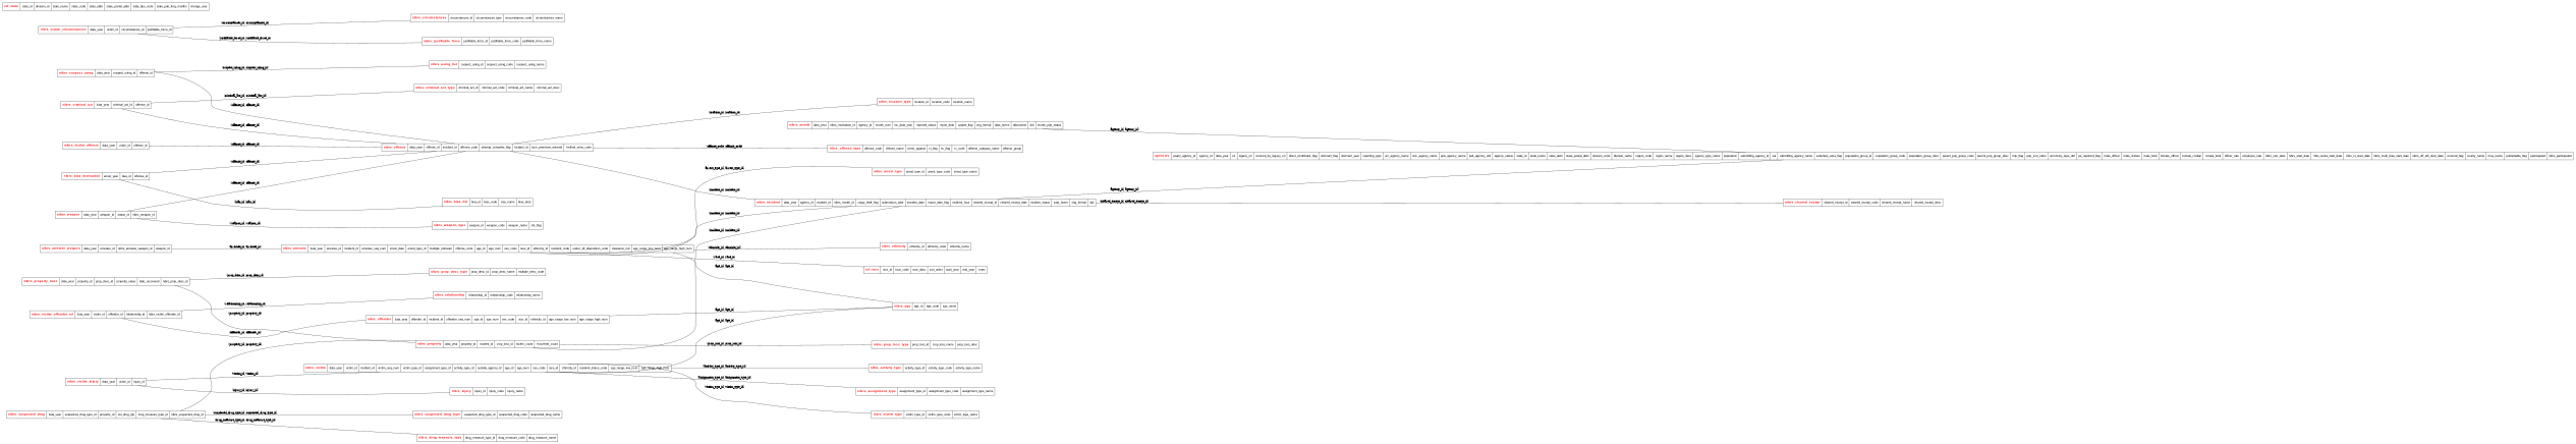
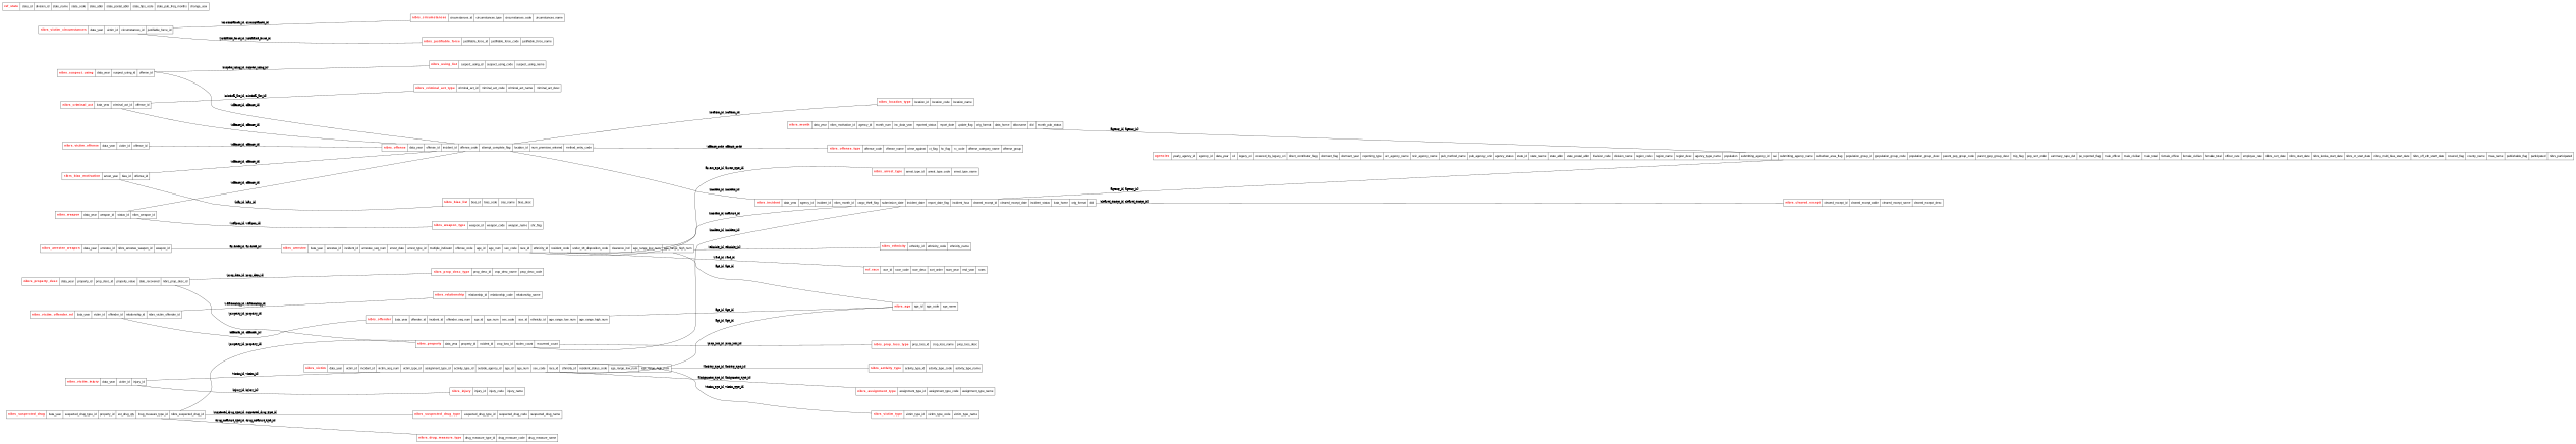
  graph {
    edgesep=0.75
    nodesep=1.0
    rankdir=LR
    node [fontname=Arial shape=record]
    edge [fontsize=12]
-   n1 [label=<{<b><font point-size='16' color='red'>agencies</font></b>|yearly_agency_id|agency_id|data_year|ori|legacy_ori|covered_by_legacy_ori|direct_contributor_flag|dormant_flag|dormant_year|reporting_type|ucr_agency_name|ncic_agency_name|pub_agency_name|pub_agency_unit|agency_status|state_id|state_name|state_abbr|state_postal_abbr|division_code|division_name|region_code|region_name|region_desc|agency_type_name|population|submitting_agency_id|sai|submitting_agency_name|suburban_area_flag|population_group_id|population_group_code|population_group_desc|parent_pop_group_code|parent_pop_group_desc|mip_flag|pop_sort_order|summary_rape_def|pe_reported_flag|male_officer|male_civilian|male_total|female_officer|female_civilian|female_total|officer_rate|employee_rate|nibrs_cert_date|nibrs_start_date|nibrs_leoka_start_date|nibrs_ct_start_date|nibrs_multi_bias_start_date|nibrs_off_eth_start_date|covered_flag|county_name|msa_name|publishable_flag|participated|nibrs_participated}>]
+   n1 [label=<{<b><font point-size='16' color='red'>agencies</font></b>|yearly_agency_id|agency_id|data_year|ori|legacy_ori|covered_by_legacy_ori|direct_contributor_flag|dormant_flag|dormant_year|reporting_type|ucr_agency_name|ncic_agency_name|pub_method_name|pub_agency_unit|agency_status|state_id|state_name|state_abbr|state_postal_abbr|division_code|division_name|region_code|region_name|region_desc|agency_type_name|population|submitting_agency_id|sai|submitting_agency_name|suburban_area_flag|population_group_id|population_group_code|population_group_desc|parent_pop_group_code|parent_pop_group_desc|mip_flag|pop_sort_order|summary_rape_def|pe_reported_flag|male_officer|male_civilian|male_total|female_officer|female_civilian|female_total|officer_rate|employee_rate|nibrs_cert_date|nibrs_start_date|nibrs_leoka_start_date|nibrs_ct_start_date|nibrs_multi_bias_start_date|nibrs_off_eth_start_date|covered_flag|county_name|msa_name|publishable_flag|participated|nibrs_participated}>]
    n2 [label=<{<b><font point-size='16' color='red'>nibrs_activity_type</font></b>|activity_type_id|activity_type_code|activity_type_name}>]
    n3 [label=<{<b><font point-size='16' color='red'>nibrs_age</font></b>|age_id|age_code|age_name}>]
    n4 [label=<{<b><font point-size='16' color='red'>nibrs_arrest_type</font></b>|arrest_type_id|arrest_type_code|arrest_type_name}>]
    n5 [label=<{<b><font point-size='16' color='red'>nibrs_assignment_type</font></b>|assignment_type_id|assignment_type_code|assignment_type_name}>]
    n6 [label=<{<b><font point-size='16' color='red'>nibrs_bias_list</font></b>|bias_id|bias_code|bias_name|bias_desc}>]
    n7 [label=<{<b><font point-size='16' color='red'>nibrs_location_type</font></b>|location_id|location_code|location_name}>]
    n8 [label=<{<b><font point-size='16' color='red'>nibrs_offense_type</font></b>|offense_code|offense_name|crime_against|ct_flag|hc_flag|hc_code|offense_category_name|offense_group}>]
-   n9 [label=<{<b><font point-size='16' color='red'>nibrs_prop_desc_type</font></b>|prop_desc_id|prop_desc_name|multiple_desc_code}>]
+   n9 [label=<{<b><font point-size='16' color='red'>nibrs_prop_desc_type</font></b>|prop_desc_id|prop_desc_name|prop_desc_code}>]
    n10 [label=<{<b><font point-size='16' color='red'>nibrs_victim_type</font></b>|victim_type_id|victim_type_code|victim_type_name}>]
    n11 [label=<{<b><font point-size='16' color='red'>nibrs_circumstances</font></b>|circumstances_id|circumstances_type|circumstances_code|circumstances_name}>]
    n12 [label=<{<b><font point-size='16' color='red'>nibrs_cleared_except</font></b>|cleared_except_id|cleared_except_code|cleared_except_name|cleared_except_desc}>]
    n13 [label=<{<b><font point-size='16' color='red'>nibrs_criminal_act</font></b>|data_year|criminal_act_id|offense_id}>]
    n14 [label=<{<b><font point-size='16' color='red'>nibrs_criminal_act_type</font></b>|criminal_act_id|criminal_act_code|criminal_act_name|criminal_act_desc}>]
    n15 [label=<{<b><font point-size='16' color='red'>nibrs_offense</font></b>|data_year|offense_id|incident_id|offense_code|attempt_complete_flag|location_id|num_premises_entered|method_entry_code}>]
    n16 [label=<{<b><font point-size='16' color='red'>nibrs_incident</font></b>|data_year|agency_id|incident_id|nibrs_month_id|cargo_theft_flag|submission_date|incident_date|report_date_flag|incident_hour|cleared_except_id|cleared_except_date|incident_status|data_home|orig_format|did}>]
    n17 [label=<{<b><font point-size='16' color='red'>nibrs_drug_measure_type</font></b>|drug_measure_type_id|drug_measure_code|drug_measure_name}>]
    n18 [label=<{<b><font point-size='16' color='red'>nibrs_ethnicity</font></b>|ethnicity_id|ethnicity_code|ethnicity_name}>]
    n19 [label=<{<b><font point-size='16' color='red'>nibrs_injury</font></b>|injury_id|injury_code|injury_name}>]
    n20 [label=<{<b><font point-size='16' color='red'>nibrs_justifiable_force</font></b>|justifiable_force_id|justifiable_force_code|justifiable_force_name}>]
    n21 [label=<{<b><font point-size='16' color='red'>nibrs_prop_loss_type</font></b>|prop_loss_id|prop_loss_name|prop_loss_desc}>]
    n22 [label=<{<b><font point-size='16' color='red'>nibrs_relationship</font></b>|relationship_id|relationship_code|relationship_name}>]
    n23 [label=<{<b><font point-size='16' color='red'>nibrs_suspected_drug_type</font></b>|suspected_drug_type_id|suspected_drug_code|suspected_drug_name}>]
    n24 [label=<{<b><font point-size='16' color='red'>nibrs_using_list</font></b>|suspect_using_id|suspect_using_code|suspect_using_name}>]
    n25 [label=<{<b><font point-size='16' color='red'>nibrs_weapon_type</font></b>|weapon_id|weapon_code|weapon_name|shr_flag}>]
    n26 [label=<{<b><font point-size='16' color='red'>ref_race</font></b>|race_id|race_code|race_desc|sort_order|start_year|end_year|notes}>]
    n27 [label=<{<b><font point-size='16' color='red'>ref_state</font></b>|state_id|division_id|state_name|state_code|state_abbr|state_postal_abbr|state_fips_code|state_pub_freq_months|change_user}>]
    n28 [label=<{<b><font point-size='16' color='red'>nibrs_arrestee</font></b>|data_year|arrestee_id|incident_id|arrestee_seq_num|arrest_date|arrest_type_id|multiple_indicator|offense_code|age_id|age_num|sex_code|race_id|ethnicity_id|resident_code|under_18_disposition_code|clearance_ind|age_range_low_num|age_range_high_num}>]
    n29 [label=<{<b><font point-size='16' color='red'>nibrs_arrestee_weapon</font></b>|data_year|arrestee_id|nibrs_arrestee_weapon_id|weapon_id}>]
    n30 [label=<{<b><font point-size='16' color='red'>nibrs_bias_motivation</font></b>|arrest_year|bias_id|offense_id}>]
    n31 [label=<{<b><font point-size='16' color='red'>nibrs_month</font></b>|data_year|nibrs_motivation_id|agency_id|month_num|inc_data_year|reported_status|report_date|update_flag|orig_format|data_home|ddocname|did|month_pub_status}>]
    n32 [label=<{<b><font point-size='16' color='red'>nibrs_offender</font></b>|data_year|offender_id|incident_id|offender_seq_num|age_id|age_num|sex_code|race_id|ethnicity_id|age_range_low_num|age_range_high_num}>]
    n33 [label=<{<b><font point-size='16' color='red'>nibrs_property</font></b>|data_year|property_id|incident_id|prop_loss_id|stolen_count|recovered_count}>]
    n34 [label=<{<b><font point-size='16' color='red'>nibrs_property_desc</font></b>|data_year|property_id|prop_desc_id|property_value|date_recovered|nibrs_prop_desc_id}>]
    n35 [label=<{<b><font point-size='16' color='red'>nibrs_suspect_using</font></b>|data_year|suspect_using_id|offense_id}>]
    n36 [label=<{<b><font point-size='16' color='red'>nibrs_suspected_drug</font></b>|data_year|suspected_drug_type_id|property_id|est_drug_qty|drug_measure_type_id|nibrs_suspected_drug_id}>]
    n37 [label=<{<b><font point-size='16' color='red'>nibrs_victim</font></b>|data_year|victim_id|incident_id|victim_seq_num|victim_type_id|assignment_type_id|activity_type_id|outside_agency_id|age_id|age_num|sex_code|race_id|ethnicity_id|resident_status_code|age_range_low_num|age_range_high_num}>]
    n38 [label=<{<b><font point-size='16' color='red'>nibrs_victim_circumstances</font></b>|data_year|victim_id|circumstances_id|justifiable_force_id}>]
    n39 [label=<{<b><font point-size='16' color='red'>nibrs_victim_injury</font></b>|data_year|victim_id|injury_id}>]
    n40 [label=<{<b><font point-size='16' color='red'>nibrs_victim_offender_rel</font></b>|data_year|victim_id|offender_id|relationship_id|nibrs_victim_offender_id}>]
    n41 [label=<{<b><font point-size='16' color='red'>nibrs_victim_offense</font></b>|data_year|victim_id|offense_id}>]
    n42 [label=<{<b><font point-size='16' color='red'>nibrs_weapon</font></b>|data_year|weapon_id|status_id|nibrs_weapon_id}>]
    n13 -- n14 [label="(criminal_act_id, criminal_act_id)"]
    n13 -- n15 [label="(offense_id, offense_id)"]
    n15 -- n7 [label="(location_id, location_id)"]
    n15 -- n8 [label="(offense_code, offense_code)"]
    n15 -- n16 [label="(incident_id, incident_id)"]
    n16 -- n1 [label="(agency_id, agency_id)"]
    n16 -- n12 [label="(cleared_except_id, cleared_except_id)"]
    n28 -- n3 [label="(age_id, age_id)"]
    n28 -- n4 [label="(arrest_type_id, arrest_type_id)"]
-   n28 -- n16 [label="(incident_id, incident_id)"]
+   n28 -- n16 [label="(incident_id, measure_id)"]
    n28 -- n18 [label="(ethnicity_id, ethnicity_id)"]
    n28 -- n26 [label="(race_id, race_id)"]
    n29 -- n28 [label="(arrestee_id, arrestee_id)"]
    n30 -- n6 [label="(bias_id, bias_id)"]
    n30 -- n15 [label="(offense_id, offense_id)"]
    n31 -- n1 [label="(agency_id, agency_id)"]
    n32 -- n3 [label="(age_id, age_id)"]
    n33 -- n16 [label="(incident_id, incident_id)"]
    n33 -- n21 [label="(prop_loss_id, prop_loss_id)"]
    n34 -- n9 [label="(prop_desc_id, prop_desc_id)"]
    n34 -- n33 [label="(property_id, property_id)"]
    n35 -- n15 [label="(offense_id, offense_id)"]
    n35 -- n24 [label="(suspect_using_id, suspect_using_id)"]
    n36 -- n17 [label="(drug_measure_type_id, drug_measure_type_id)"]
    n36 -- n23 [label="(suspected_drug_type_id, suspected_drug_type_id)"]
    n36 -- n33 [label="(property_id, property_id)"]
    n37 -- n2 [label="(activity_type_id, activity_type_id)"]
    n37 -- n3 [label="(age_id, age_id)"]
    n37 -- n5 [label="(assignment_type_id, assignment_type_id)"]
    n37 -- n10 [label="(victim_type_id, victim_type_id)"]
    n38 -- n11 [label="(circumstances_id, circumstances_id)"]
    n38 -- n20 [label="(justifiable_force_id, justifiable_force_id)"]
    n39 -- n19 [label="(injury_id, injury_id)"]
    n39 -- n37 [label="(victim_id, victim_id)"]
    n40 -- n22 [label="(relationship_id, relationship_id)"]
    n40 -- n32 [label="(offender_id, offender_id)"]
    n41 -- n15 [label="(offense_id, offense_id)"]
    n42 -- n15 [label="(offense_id, offense_id)"]
    n42 -- n25 [label="(weapon_id, weapon_id)"]
  }
